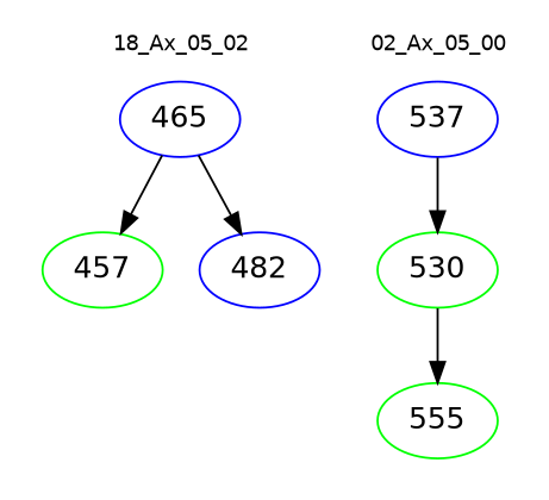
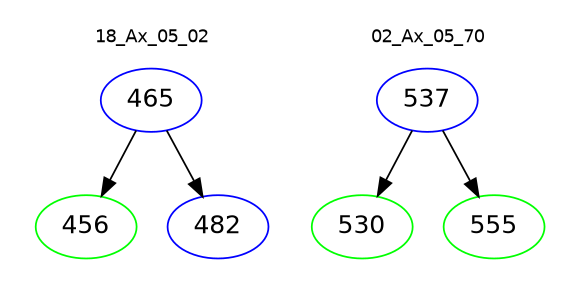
  digraph {
    fontname="DejaVu Sans"
    node [color=blue fontname="DejaVu Sans"]
    edge [color=black fontname="DejaVu Sans"]
    n1 [label=465]
-   n2 [color=green label=457]
+   n2 [color=green label=456]
    n3 [label=482]
    n4 [label=537]
    n5 [color=green label=530]
    n6 [color=green label=555]
    subgraph cluster_1 {
      color=white
      fontsize=10
      label="18_Ax_05_02"
      n1
      n2
      n3
    }
    subgraph cluster_2 {
      color=white
      fontsize=10
-     label="02_Ax_05_00"
+     label="02_Ax_05_70"
      n4
      n5
      n6
    }
    n1 -> n2
    n1 -> n3
    n4 -> n5
-   n5 -> n6
+   n4 -> n6
  }
